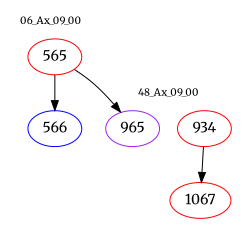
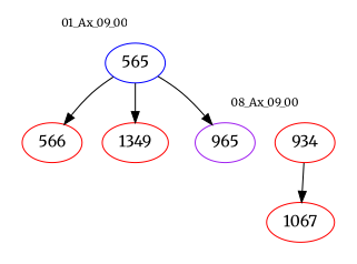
  digraph {
    fontname=Merriweather
    node [color=red fontname=Merriweather]
    edge [color=black fontname=Merriweather]
-   n1 [label=565]
-   n2 [color=blue label=566]
+   n1 [color=blue label=565]
+   n2 [label=566]
+   n3 [label=1349]
    n4 [label=934]
    n5 [color=purple label=965]
    n6 [label=1067]
    subgraph cluster_1 {
      color=white
      fontsize=10
-     label="06_Ax_09_00"
+     label="01_Ax_09_00"
      n1
      n2
+     n3
    }
    subgraph cluster_2 {
      color=white
      fontsize=10
-     label="48_Ax_09_00"
+     label="08_Ax_09_00"
      n4
      n5
      n6
    }
    n1 -> n2
+   n1 -> n3
    n1 -> n5
    n4 -> n6
  }
